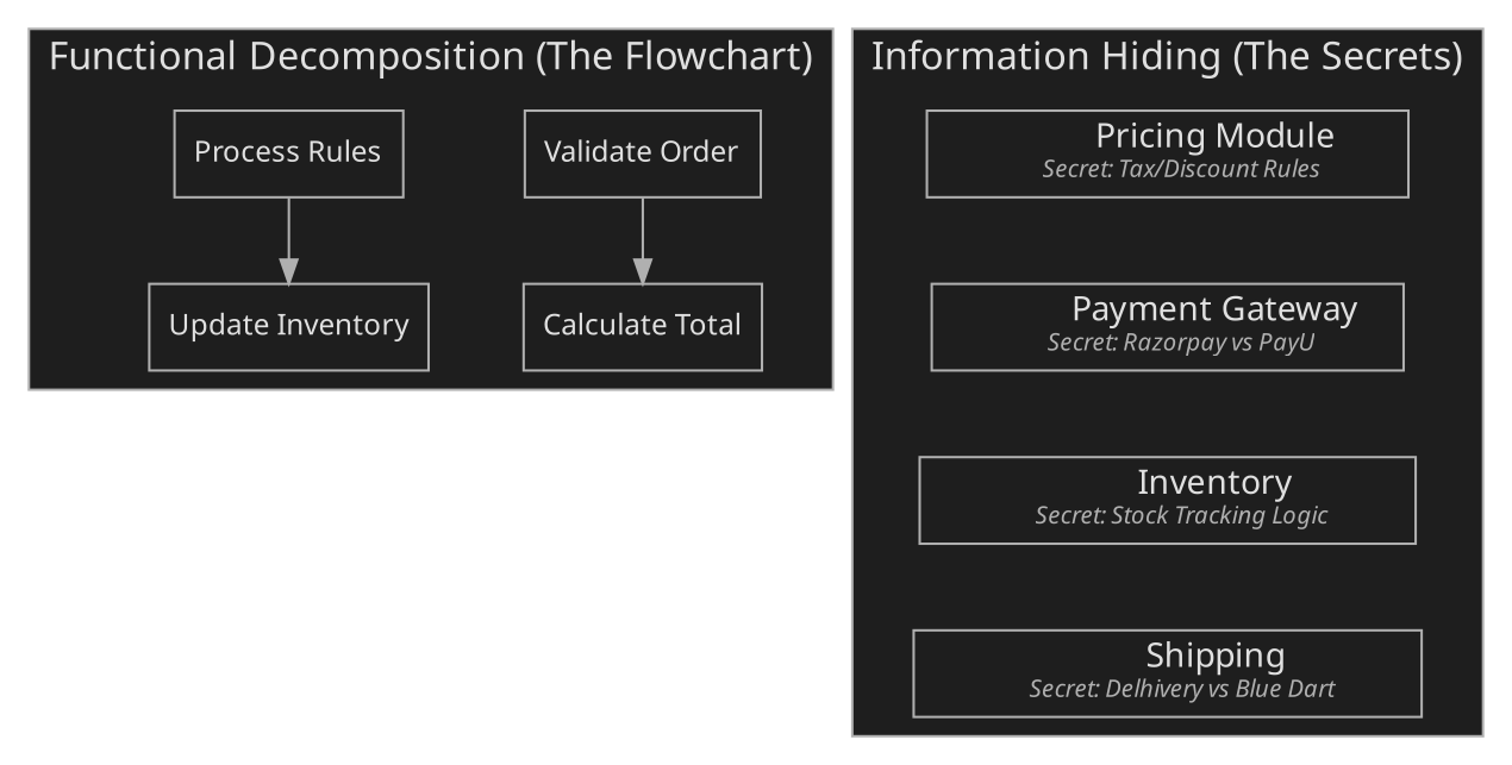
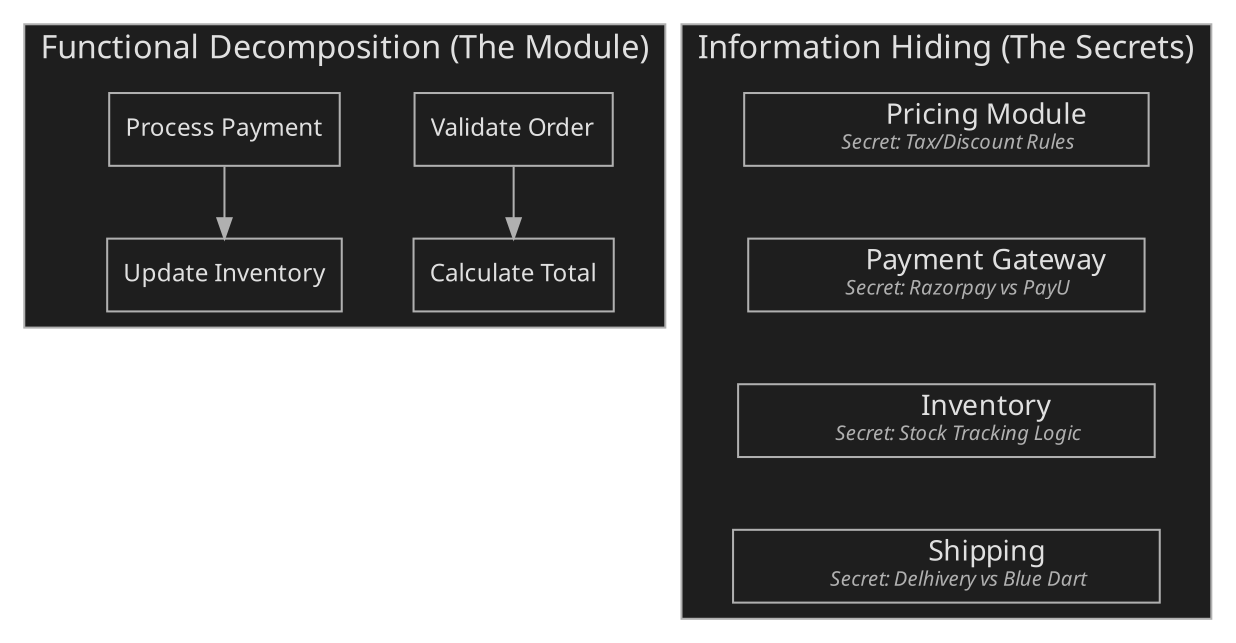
  digraph {
    fontname="sans-serif"
    fontsize=12
    rankdir=TB
    node [color="#B0B0B0" fillcolor="#1E1E1E" fontcolor="#E0E0E0" fontname="sans-serif" fontsize=12 shape=box style=filled]
    edge [color="#B0B0B0" fontname="sans-serif" fontsize=10 style=invis]
    n1 [label="Validate Order"]
    n2 [label="Calculate Total"]
-   n3 [label="Process Rules"]
+   n3 [label="Process Payment"]
    n4 [label="Update Inventory"]
    n5 [label=<             <FONT COLOR="#E0E0E0" POINT-SIZE="14">Pricing Module</FONT><BR/>             <FONT COLOR="#B0B0B0" POINT-SIZE="10"><i>Secret: Tax/Discount Rules</i></FONT>         >]
    n6 [label=<             <FONT COLOR="#E0E0E0" POINT-SIZE="14">Payment Gateway</FONT><BR/>             <FONT COLOR="#B0B0B0" POINT-SIZE="10"><i>Secret: Razorpay vs PayU</i></FONT>         >]
    n7 [label=<             <FONT COLOR="#E0E0E0" POINT-SIZE="14">Inventory</FONT><BR/>             <FONT COLOR="#B0B0B0" POINT-SIZE="10"><i>Secret: Stock Tracking Logic</i></FONT>         >]
    n8 [label=<             <FONT COLOR="#E0E0E0" POINT-SIZE="14">Shipping</FONT><BR/>             <FONT COLOR="#B0B0B0" POINT-SIZE="10"><i>Secret: Delhivery vs Blue Dart</i></FONT>         >]
    subgraph cluster_1 {
      color="#B0B0B0"
      fillcolor="#1E1E1E"
      fontcolor="#E0E0E0"
      fontsize=16
-     label="Functional Decomposition (The Flowchart)"
+     label="Functional Decomposition (The Module)"
      penwidth=1
      rankdir=LR
      style=filled
      n1
      n2
      n3
      n4
    }
    subgraph cluster_2 {
      color="#B0B0B0"
      fillcolor="#1E1E1E"
      fontcolor="#E0E0E0"
      fontsize=16
      label="Information Hiding (The Secrets)"
      penwidth=1
      rankdir=LR
      style=filled
      n5
      n6
      n7
      n8
    }
    n1 -> n2 [style=""]
    n3 -> n4 [style=""]
    n5 -> n6
    n6 -> n7
    n7 -> n8
  }
